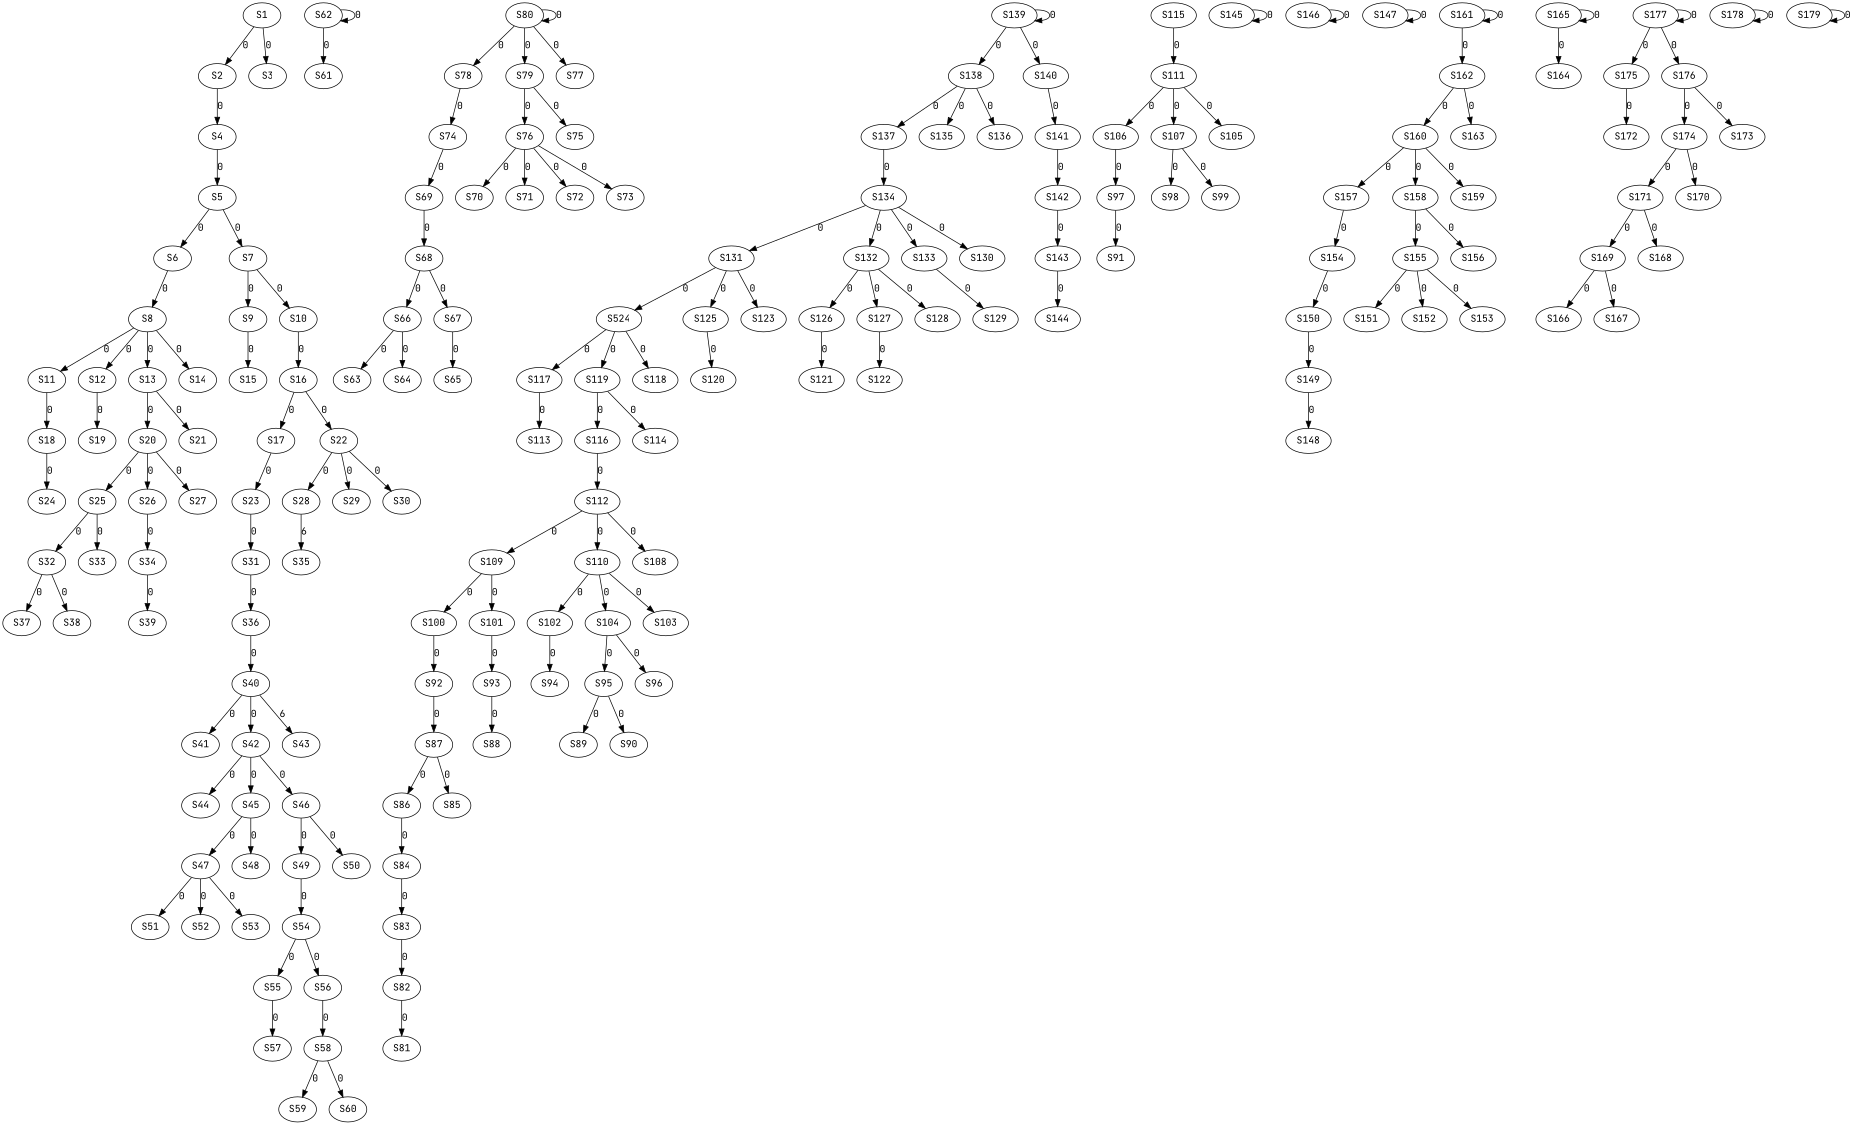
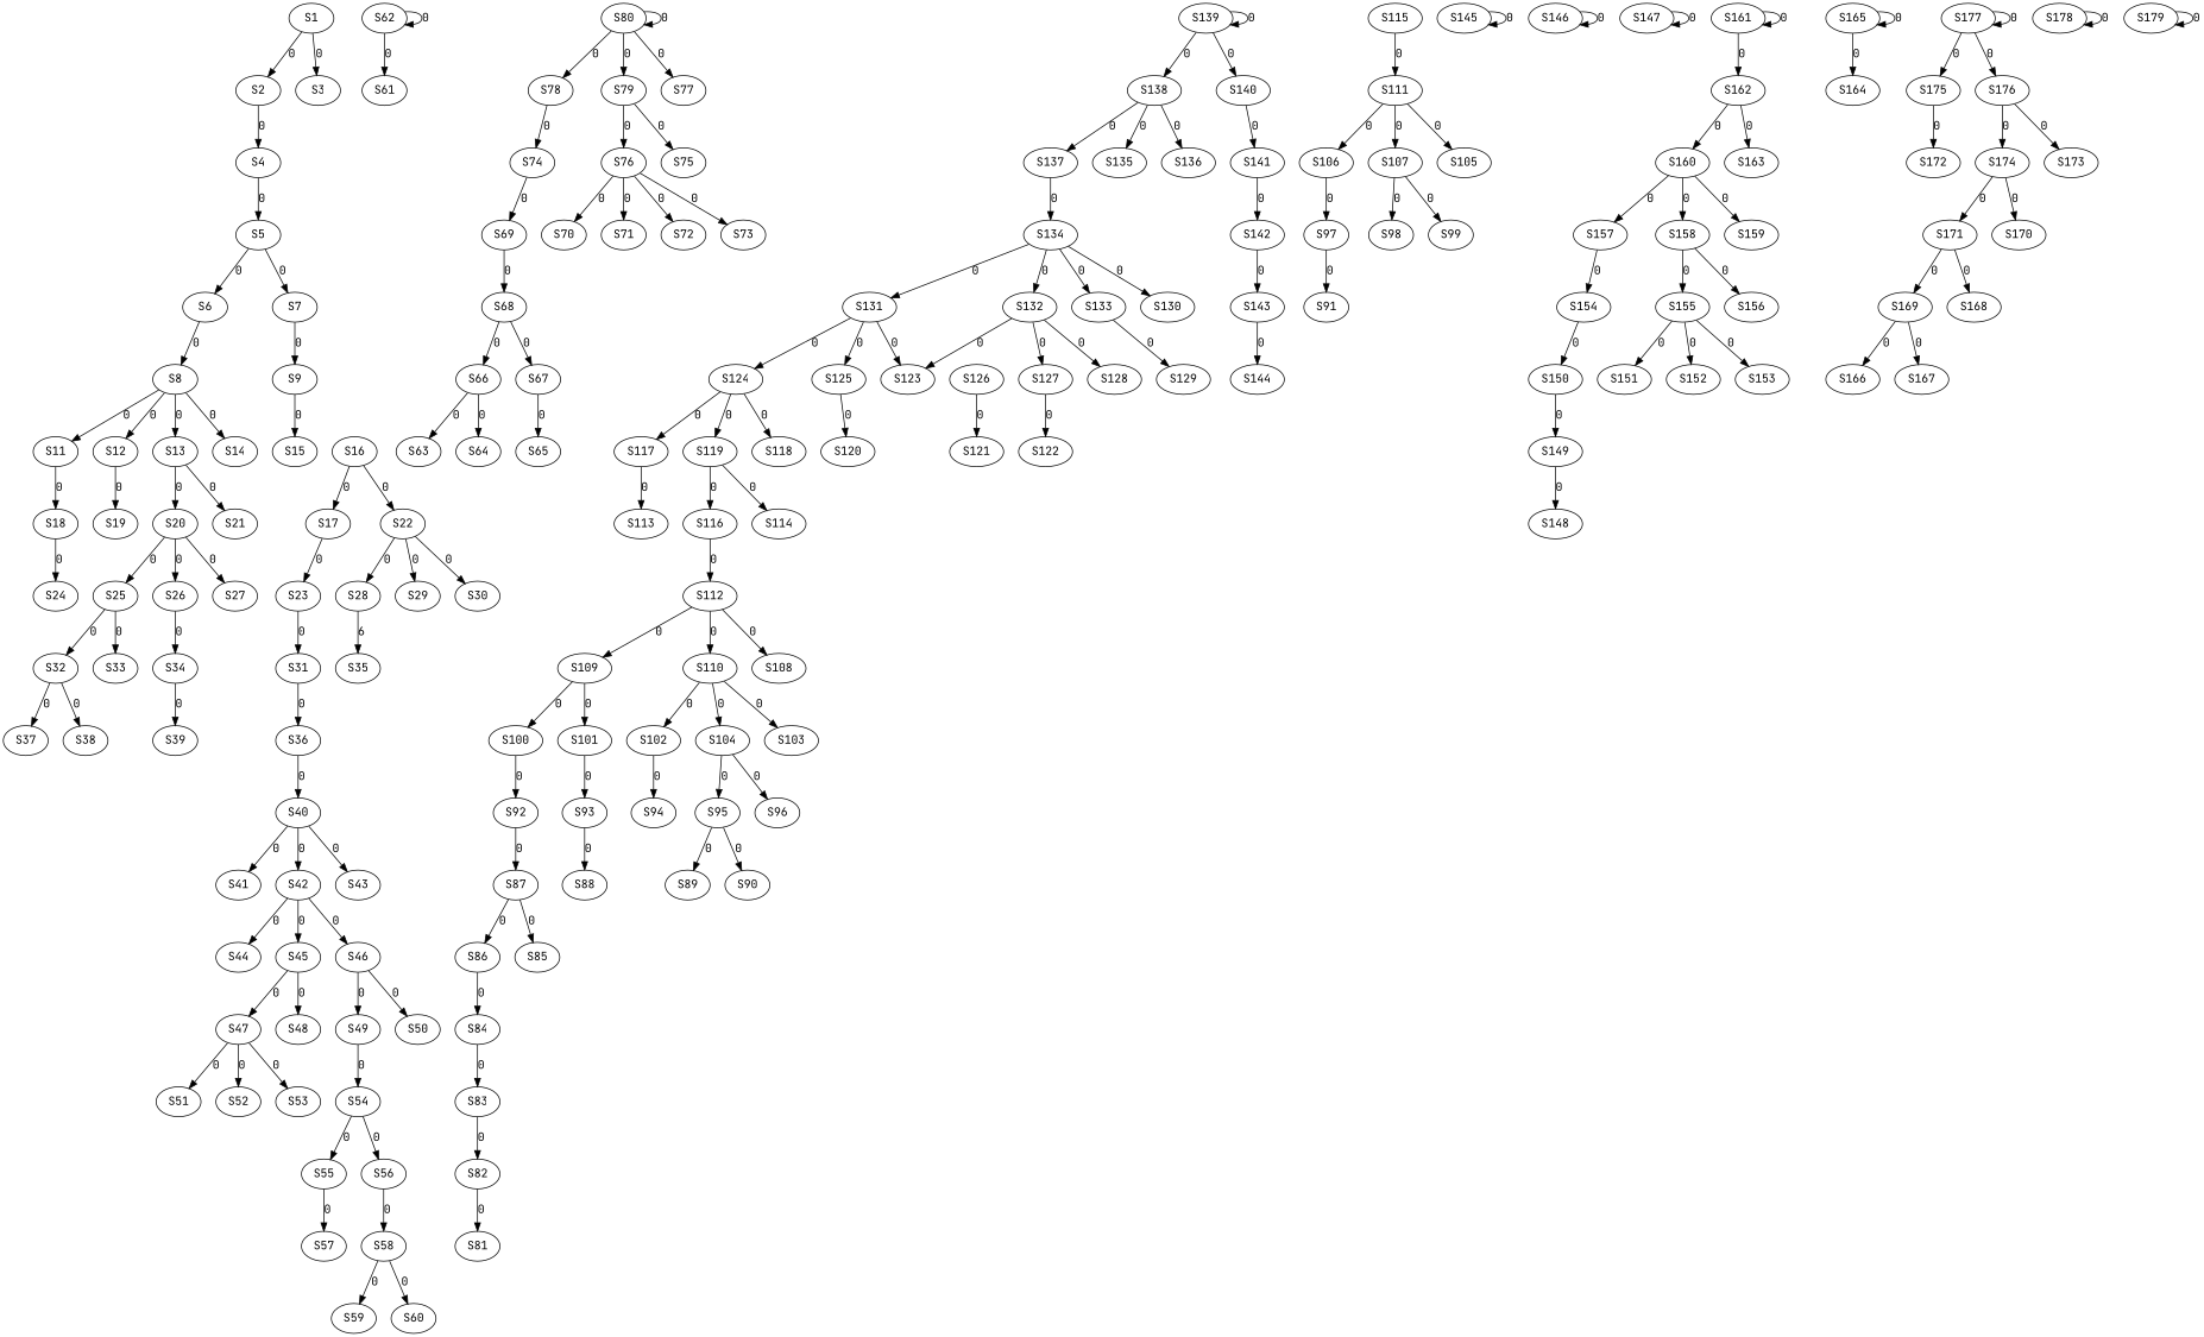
  strict digraph {
    fontname="JetBrains Mono"
    node [fontname="JetBrains Mono"]
    edge [fontname="JetBrains Mono"]
    S1
    S2
    S3
    S4
    S5
    S6
    S7
    S8
    S9
-   S10
    S11
    S12
    S13
    S14
    S15
    S16
    S18
    S19
    S20
    S21
    S17
    S22
    S23
    S24
    S25
    S26
    S27
    S28
    S29
    S30
    S31
    S32
    S33
    S34
    S35
    S36
    S37
    S38
    S39
    S40
    S41
    S42
    S43
    S44
    S45
    S46
    S47
    S48
    S49
    S50
    S51
    S52
    S53
    S54
    S55
    S56
    S57
    S58
    S59
    S60
    S62
    S61
    S66
    S63
    S64
    S67
    S65
    S68
    S69
    S74
    S76
    S70
    S71
    S72
    S73
    S78
    S79
    S75
    S80
    S77
    S82
    S81
    S83
    S84
    S86
    S87
    S85
    S92
    S93
    S88
    S95
    S89
    S90
    S97
    S91
    S100
    S101
    S102
    S94
    S104
    S96
    S106
    S107
    S98
    S99
    S109
    S110
    S103
    S111
    S105
    S112
    S108
    S115
    S116
    S117
    S113
    S119
    S114
-   S124 [label=S524]
+   S124
    S118
    S125
    S120
    S126
    S121
    S127
    S122
    S131
    S123
    S132
    S128
    S133
    S129
    S134
    S130
    S137
    S138
    S135
    S136
    S139
    S140
    S141
    S142
    S143
    S144
    S145
    S146
    S147
    S149
    S148
    S150
    S154
    S155
    S151
    S152
    S153
    S157
    S158
    S156
    S160
    S159
    S161
    S162
    S163
    S165
    S164
    S169
    S166
    S167
    S171
    S168
    S174
    S170
    S175
    S172
    S176
    S173
    S177
    S178
    S179
    S1 -> S2 [label=0]
    S1 -> S3 [label=0]
    S2 -> S4 [label=0]
    S4 -> S5 [label=0]
    S5 -> S6 [label=0]
    S5 -> S7 [label=0]
    S6 -> S8 [label=0]
    S7 -> S9 [label=0]
-   S7 -> S10 [label=0]
    S8 -> S11 [label=0]
    S8 -> S12 [label=0]
    S8 -> S13 [label=0]
    S8 -> S14 [label=0]
    S9 -> S15 [label=0]
-   S10 -> S16 [label=0]
    S11 -> S18 [label=0]
    S12 -> S19 [label=0]
    S13 -> S20 [label=0]
    S13 -> S21 [label=0]
    S16 -> S17 [label=0]
    S16 -> S22 [label=0]
    S18 -> S24 [label=0]
    S20 -> S25 [label=0]
    S20 -> S26 [label=0]
    S20 -> S27 [label=0]
    S17 -> S23 [label=0]
    S22 -> S28 [label=0]
    S22 -> S29 [label=0]
    S22 -> S30 [label=0]
    S23 -> S31 [label=0]
    S25 -> S32 [label=0]
    S25 -> S33 [label=0]
    S26 -> S34 [label=0]
    S28 -> S35 [label=6]
    S31 -> S36 [label=0]
    S32 -> S37 [label=0]
    S32 -> S38 [label=0]
    S34 -> S39 [label=0]
    S36 -> S40 [label=0]
    S40 -> S41 [label=0]
    S40 -> S42 [label=0]
-   S40 -> S43 [label=6]
+   S40 -> S43 [label=0]
    S42 -> S44 [label=0]
    S42 -> S45 [label=0]
    S42 -> S46 [label=0]
    S45 -> S47 [label=0]
    S45 -> S48 [label=0]
    S46 -> S49 [label=0]
    S46 -> S50 [label=0]
    S47 -> S51 [label=0]
    S47 -> S52 [label=0]
    S47 -> S53 [label=0]
    S49 -> S54 [label=0]
    S54 -> S55 [label=0]
    S54 -> S56 [label=0]
    S55 -> S57 [label=0]
    S56 -> S58 [label=0]
    S58 -> S59 [label=0]
    S58 -> S60 [label=0]
    S62 -> S62 [label=0]
    S62 -> S61 [label=0]
    S66 -> S63 [label=0]
    S66 -> S64 [label=0]
    S67 -> S65 [label=0]
    S68 -> S66 [label=0]
    S68 -> S67 [label=0]
    S69 -> S68 [label=0]
    S74 -> S69 [label=0]
    S76 -> S70 [label=0]
    S76 -> S71 [label=0]
    S76 -> S72 [label=0]
    S76 -> S73 [label=0]
    S78 -> S74 [label=0]
    S79 -> S76 [label=0]
    S79 -> S75 [label=0]
    S80 -> S78 [label=0]
    S80 -> S79 [label=0]
    S80 -> S80 [label=0]
    S80 -> S77 [label=0]
    S82 -> S81 [label=0]
    S83 -> S82 [label=0]
    S84 -> S83 [label=0]
    S86 -> S84 [label=0]
    S87 -> S86 [label=0]
    S87 -> S85 [label=0]
    S92 -> S87 [label=0]
    S93 -> S88 [label=0]
    S95 -> S89 [label=0]
    S95 -> S90 [label=0]
    S97 -> S91 [label=0]
    S100 -> S92 [label=0]
    S101 -> S93 [label=0]
    S102 -> S94 [label=0]
    S104 -> S95 [label=0]
    S104 -> S96 [label=0]
    S106 -> S97 [label=0]
    S107 -> S98 [label=0]
    S107 -> S99 [label=0]
    S109 -> S100 [label=0]
    S109 -> S101 [label=0]
    S110 -> S102 [label=0]
    S110 -> S104 [label=0]
    S110 -> S103 [label=0]
    S111 -> S106 [label=0]
    S111 -> S107 [label=0]
    S111 -> S105 [label=0]
    S112 -> S109 [label=0]
    S112 -> S110 [label=0]
    S112 -> S108 [label=0]
    S115 -> S111 [label=0]
    S116 -> S112 [label=0]
    S117 -> S113 [label=0]
    S119 -> S116 [label=0]
    S119 -> S114 [label=0]
    S124 -> S117 [label=0]
    S124 -> S119 [label=0]
    S124 -> S118 [label=0]
    S125 -> S120 [label=0]
    S126 -> S121 [label=0]
    S127 -> S122 [label=0]
    S131 -> S124 [label=0]
    S131 -> S125 [label=0]
    S131 -> S123 [label=0]
-   S132 -> S126 [label=0]
+   S132 -> S123 [label=0]
    S132 -> S127 [label=0]
    S132 -> S128 [label=0]
    S133 -> S129 [label=0]
    S134 -> S131 [label=0]
    S134 -> S132 [label=0]
    S134 -> S133 [label=0]
    S134 -> S130 [label=0]
    S137 -> S134 [label=0]
    S138 -> S137 [label=0]
    S138 -> S135 [label=0]
    S138 -> S136 [label=0]
    S139 -> S138 [label=0]
    S139 -> S139 [label=0]
    S139 -> S140 [label=0]
    S140 -> S141 [label=0]
    S141 -> S142 [label=0]
    S142 -> S143 [label=0]
    S143 -> S144 [label=0]
    S145 -> S145 [label=0]
    S146 -> S146 [label=0]
    S147 -> S147 [label=0]
    S149 -> S148 [label=0]
    S150 -> S149 [label=0]
    S154 -> S150 [label=0]
    S155 -> S151 [label=0]
    S155 -> S152 [label=0]
    S155 -> S153 [label=0]
    S157 -> S154 [label=0]
    S158 -> S155 [label=0]
    S158 -> S156 [label=0]
    S160 -> S157 [label=0]
    S160 -> S158 [label=0]
    S160 -> S159 [label=0]
    S161 -> S161 [label=0]
    S161 -> S162 [label=0]
    S162 -> S160 [label=0]
    S162 -> S163 [label=0]
    S165 -> S165 [label=0]
    S165 -> S164 [label=0]
    S169 -> S166 [label=0]
    S169 -> S167 [label=0]
    S171 -> S169 [label=0]
    S171 -> S168 [label=0]
    S174 -> S171 [label=0]
    S174 -> S170 [label=0]
    S175 -> S172 [label=0]
    S176 -> S174 [label=0]
    S176 -> S173 [label=0]
    S177 -> S175 [label=0]
    S177 -> S176 [label=0]
    S177 -> S177 [label=0]
    S178 -> S178 [label=0]
    S179 -> S179 [label=0]
  }
